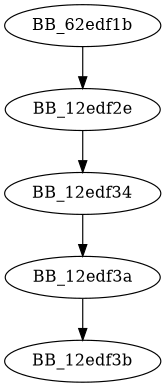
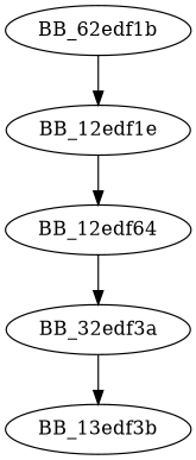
  digraph {
    n1 [label=BB_62edf1b]
-   BB_12edf2e
-   BB_12edf34
-   BB_12edf3a
-   BB_12edf3b
+   BB_12edf2e [label=BB_12edf1e]
+   BB_12edf34 [label=BB_12edf64]
+   BB_12edf3a [label=BB_32edf3a]
+   BB_12edf3b [label=BB_13edf3b]
    n1 -> BB_12edf2e
    BB_12edf2e -> BB_12edf34
    BB_12edf34 -> BB_12edf3a
    BB_12edf3a -> BB_12edf3b
  }
